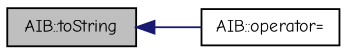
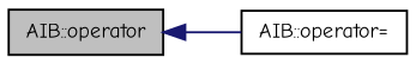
  digraph {
    rankdir=LR
    fontname="Comic Neue"
    node [color=black fontname="Comic Neue" fontsize=10 shape=record style=filled]
-   n1 [fillcolor=grey75 fontcolor=black height=0.2 label="AIB::toString" width=0.4]
+   n1 [fillcolor=grey75 fontcolor=black height=0.2 label="AIB::operator" width=0.4]
    n2 [fillcolor=white height=0.2 label="AIB::operator=" width=0.4]
    n1 -> n2 [color=midnightblue dir=back fontname="Comic Neue" fontsize=10 labelfontname=Helvetica labelfontsize=10 style=solid]
  }
